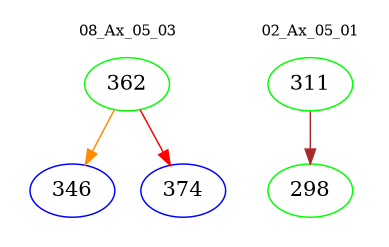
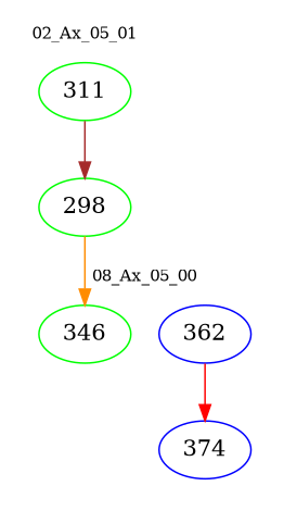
  digraph {
    node [color=green]
-   n1 [label=362]
-   n2 [color=blue label=346]
+   n1 [color=blue label=362]
+   n2 [label=346]
    n3 [color=blue label=374]
    n4 [label=311]
    n5 [label=298]
    subgraph cluster_1 {
      color=white
      fontsize=10
-     label="08_Ax_05_03"
+     label="08_Ax_05_00"
      n1
      n2
      n3
    }
    subgraph cluster_2 {
      color=white
      fontsize=10
      label="02_Ax_05_01"
      n4
      n5
    }
-   n1 -> n2 [color=darkorange]
+   n5 -> n2 [color=darkorange]
    n1 -> n3 [color=red]
    n4 -> n5 [color=brown]
  }
